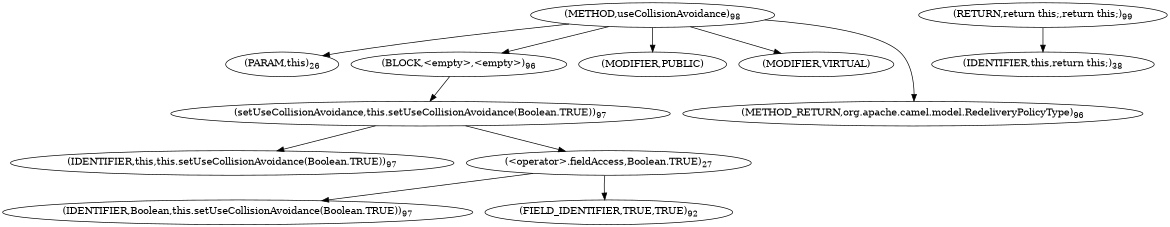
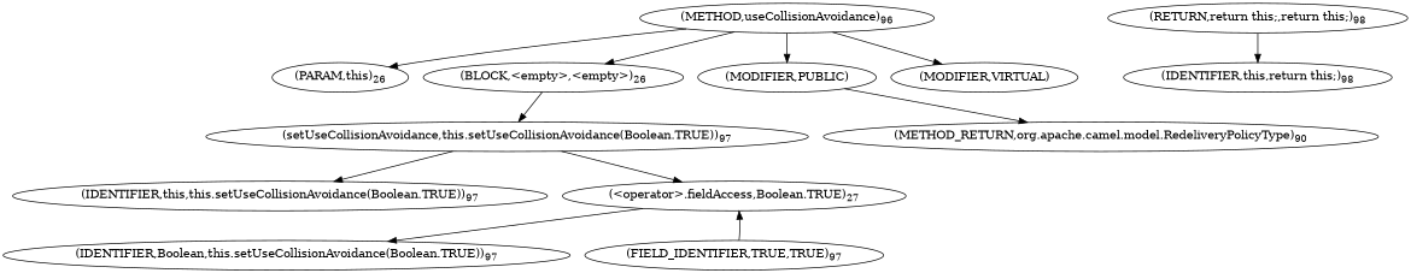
  digraph {
-   n1 [label=<(METHOD,useCollisionAvoidance)<SUB>98</SUB>>]
+   n1 [label=<(METHOD,useCollisionAvoidance)<SUB>96</SUB>>]
    n2 [label=<(PARAM,this)<SUB>26</SUB>>]
-   n3 [label=<(BLOCK,&lt;empty&gt;,&lt;empty&gt;)<SUB>96</SUB>>]
+   n3 [label=<(BLOCK,&lt;empty&gt;,&lt;empty&gt;)<SUB>26</SUB>>]
    n4 [label=<(MODIFIER,PUBLIC)>]
    n5 [label=<(MODIFIER,VIRTUAL)>]
-   n6 [label=<(METHOD_RETURN,org.apache.camel.model.RedeliveryPolicyType)<SUB>96</SUB>>]
+   n6 [label=<(METHOD_RETURN,org.apache.camel.model.RedeliveryPolicyType)<SUB>90</SUB>>]
    n7 [label=<(setUseCollisionAvoidance,this.setUseCollisionAvoidance(Boolean.TRUE))<SUB>97</SUB>>]
    n8 [label=<(IDENTIFIER,this,this.setUseCollisionAvoidance(Boolean.TRUE))<SUB>97</SUB>>]
    n9 [label=<(&lt;operator&gt;.fieldAccess,Boolean.TRUE)<SUB>27</SUB>>]
-   n10 [label=<(RETURN,return this;,return this;)<SUB>99</SUB>>]
-   n11 [label=<(IDENTIFIER,this,return this;)<SUB>38</SUB>>]
+   n10 [label=<(RETURN,return this;,return this;)<SUB>98</SUB>>]
+   n11 [label=<(IDENTIFIER,this,return this;)<SUB>98</SUB>>]
    n12 [label=<(IDENTIFIER,Boolean,this.setUseCollisionAvoidance(Boolean.TRUE))<SUB>97</SUB>>]
-   n13 [label=<(FIELD_IDENTIFIER,TRUE,TRUE)<SUB>92</SUB>>]
+   n13 [label=<(FIELD_IDENTIFIER,TRUE,TRUE)<SUB>97</SUB>>]
    n1 -> n2
    n1 -> n3
    n1 -> n4
    n1 -> n5
-   n1 -> n6
+   n4 -> n6
    n3 -> n7
    n7 -> n8
    n7 -> n9
    n9 -> n12
-   n9 -> n13
+   n13 -> n9
    n10 -> n11
  }
